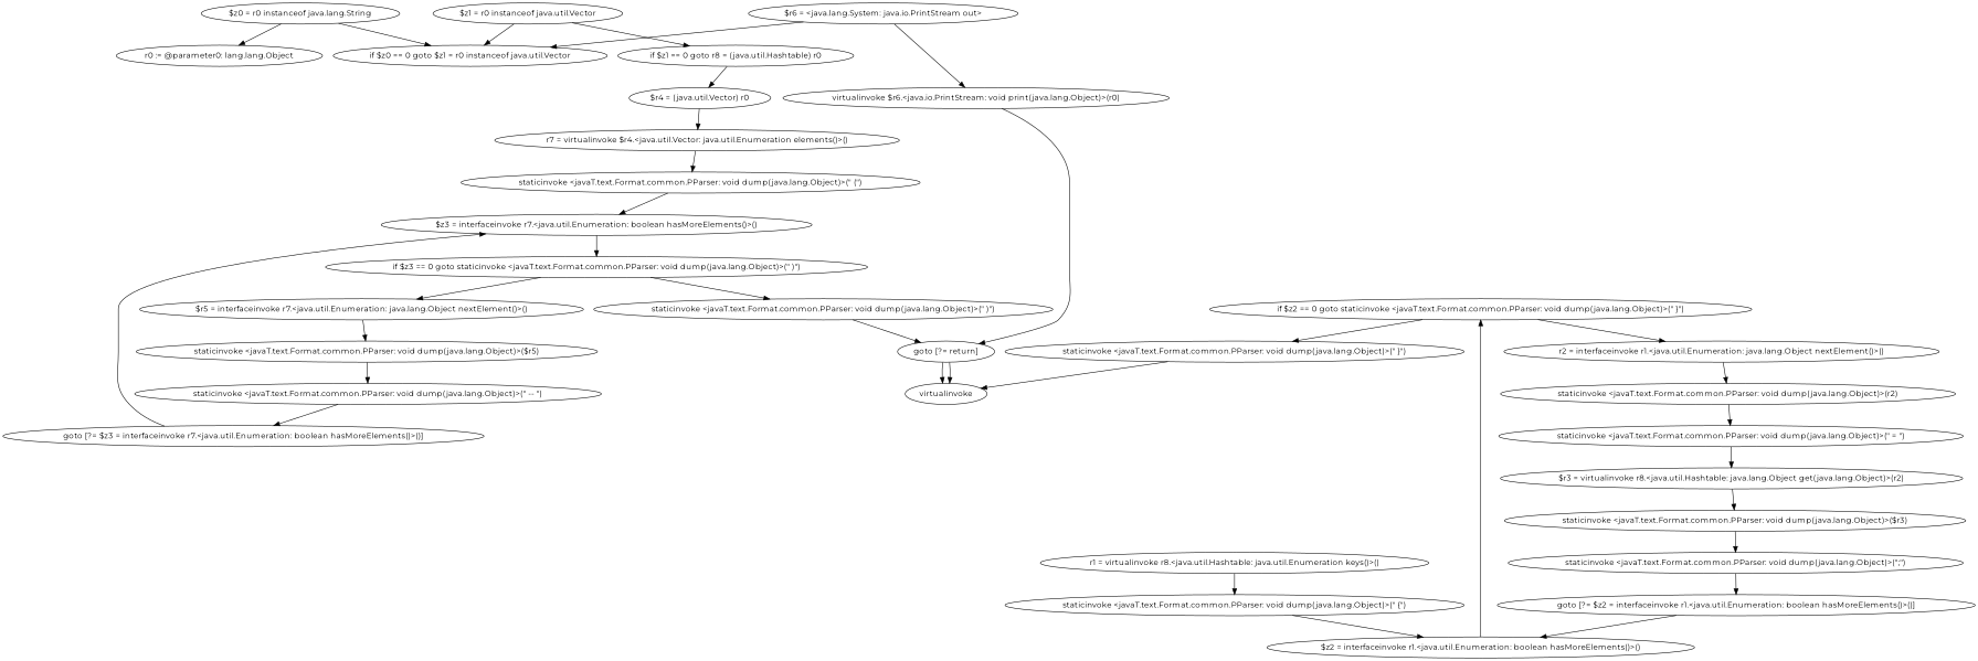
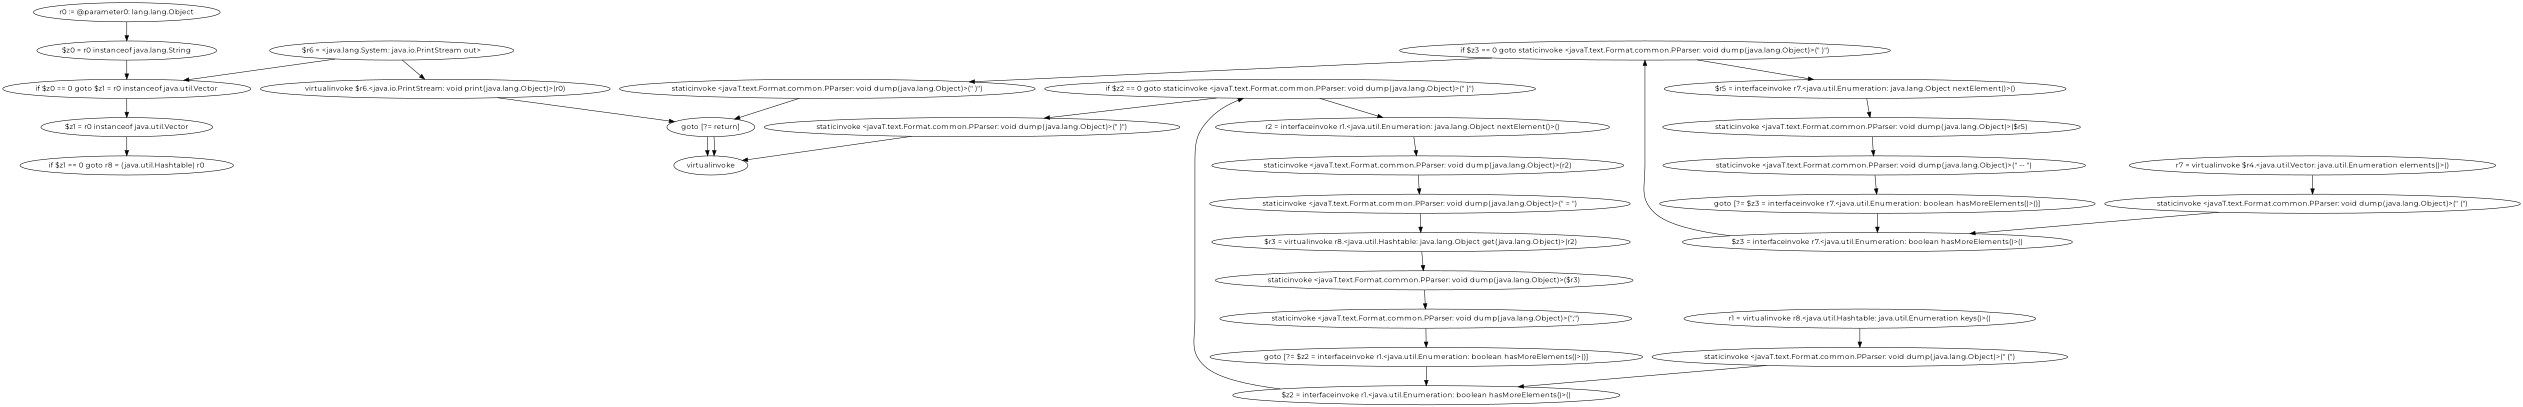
  digraph {
    fontname=Montserrat
    node [fontname=Montserrat]
    edge [fontname=Montserrat]
    n1 [label="r0 := @parameter0: lang.lang.Object"]
    "$z0 = r0 instanceof java.lang.String"
    "if $z0 == 0 goto $z1 = r0 instanceof java.util.Vector"
    "$z1 = r0 instanceof java.util.Vector"
    "$r6 = <java.lang.System: java.io.PrintStream out>"
    "virtualinvoke $r6.<java.io.PrintStream: void print(java.lang.Object)>(r0)"
    "if $z1 == 0 goto r8 = (java.util.Hashtable) r0"
    "goto [?= return]"
    n9 [label=virtualinvoke]
-   "$r4 = (java.util.Vector) r0"
    "r7 = virtualinvoke $r4.<java.util.Vector: java.util.Enumeration elements()>()"
    "staticinvoke <javaT.text.Format.common.PParser: void dump(java.lang.Object)>(\" (\")"
    "$z3 = interfaceinvoke r7.<java.util.Enumeration: boolean hasMoreElements()>()"
    "if $z3 == 0 goto staticinvoke <javaT.text.Format.common.PParser: void dump(java.lang.Object)>(\" )\")"
    "$r5 = interfaceinvoke r7.<java.util.Enumeration: java.lang.Object nextElement()>()"
    "staticinvoke <javaT.text.Format.common.PParser: void dump(java.lang.Object)>(\" )\")"
    "staticinvoke <javaT.text.Format.common.PParser: void dump(java.lang.Object)>($r5)"
    "staticinvoke <javaT.text.Format.common.PParser: void dump(java.lang.Object)>(\" -- \")"
    "goto [?= $z3 = interfaceinvoke r7.<java.util.Enumeration: boolean hasMoreElements()>()]"
    "r1 = virtualinvoke r8.<java.util.Hashtable: java.util.Enumeration keys()>()"
    "staticinvoke <javaT.text.Format.common.PParser: void dump(java.lang.Object)>(\" {\")"
    "$z2 = interfaceinvoke r1.<java.util.Enumeration: boolean hasMoreElements()>()"
    "if $z2 == 0 goto staticinvoke <javaT.text.Format.common.PParser: void dump(java.lang.Object)>(\" }\")"
    "r2 = interfaceinvoke r1.<java.util.Enumeration: java.lang.Object nextElement()>()"
    "staticinvoke <javaT.text.Format.common.PParser: void dump(java.lang.Object)>(\" }\")"
    "staticinvoke <javaT.text.Format.common.PParser: void dump(java.lang.Object)>(r2)"
    "staticinvoke <javaT.text.Format.common.PParser: void dump(java.lang.Object)>(\" = \")"
    "$r3 = virtualinvoke r8.<java.util.Hashtable: java.lang.Object get(java.lang.Object)>(r2)"
    "staticinvoke <javaT.text.Format.common.PParser: void dump(java.lang.Object)>($r3)"
    "staticinvoke <javaT.text.Format.common.PParser: void dump(java.lang.Object)>(\";\")"
    "goto [?= $z2 = interfaceinvoke r1.<java.util.Enumeration: boolean hasMoreElements()>()]"
-   "$z0 = r0 instanceof java.lang.String" -> n1
+   n1 -> "$z0 = r0 instanceof java.lang.String"
    "$z0 = r0 instanceof java.lang.String" -> "if $z0 == 0 goto $z1 = r0 instanceof java.util.Vector"
-   "$z1 = r0 instanceof java.util.Vector" -> "if $z0 == 0 goto $z1 = r0 instanceof java.util.Vector"
+   "if $z0 == 0 goto $z1 = r0 instanceof java.util.Vector" -> "$z1 = r0 instanceof java.util.Vector"
    "$z1 = r0 instanceof java.util.Vector" -> "if $z1 == 0 goto r8 = (java.util.Hashtable) r0"
    "$r6 = <java.lang.System: java.io.PrintStream out>" -> "if $z0 == 0 goto $z1 = r0 instanceof java.util.Vector"
    "$r6 = <java.lang.System: java.io.PrintStream out>" -> "virtualinvoke $r6.<java.io.PrintStream: void print(java.lang.Object)>(r0)"
    "virtualinvoke $r6.<java.io.PrintStream: void print(java.lang.Object)>(r0)" -> "goto [?= return]"
-   "if $z1 == 0 goto r8 = (java.util.Hashtable) r0" -> "$r4 = (java.util.Vector) r0"
    "goto [?= return]" -> n9
    "goto [?= return]" -> n9
-   "$r4 = (java.util.Vector) r0" -> "r7 = virtualinvoke $r4.<java.util.Vector: java.util.Enumeration elements()>()"
    "r7 = virtualinvoke $r4.<java.util.Vector: java.util.Enumeration elements()>()" -> "staticinvoke <javaT.text.Format.common.PParser: void dump(java.lang.Object)>(\" (\")"
    "staticinvoke <javaT.text.Format.common.PParser: void dump(java.lang.Object)>(\" (\")" -> "$z3 = interfaceinvoke r7.<java.util.Enumeration: boolean hasMoreElements()>()"
    "$z3 = interfaceinvoke r7.<java.util.Enumeration: boolean hasMoreElements()>()" -> "if $z3 == 0 goto staticinvoke <javaT.text.Format.common.PParser: void dump(java.lang.Object)>(\" )\")"
    "if $z3 == 0 goto staticinvoke <javaT.text.Format.common.PParser: void dump(java.lang.Object)>(\" )\")" -> "$r5 = interfaceinvoke r7.<java.util.Enumeration: java.lang.Object nextElement()>()"
    "if $z3 == 0 goto staticinvoke <javaT.text.Format.common.PParser: void dump(java.lang.Object)>(\" )\")" -> "staticinvoke <javaT.text.Format.common.PParser: void dump(java.lang.Object)>(\" )\")"
    "$r5 = interfaceinvoke r7.<java.util.Enumeration: java.lang.Object nextElement()>()" -> "staticinvoke <javaT.text.Format.common.PParser: void dump(java.lang.Object)>($r5)"
    "staticinvoke <javaT.text.Format.common.PParser: void dump(java.lang.Object)>(\" )\")" -> "goto [?= return]"
    "staticinvoke <javaT.text.Format.common.PParser: void dump(java.lang.Object)>($r5)" -> "staticinvoke <javaT.text.Format.common.PParser: void dump(java.lang.Object)>(\" -- \")"
    "staticinvoke <javaT.text.Format.common.PParser: void dump(java.lang.Object)>(\" -- \")" -> "goto [?= $z3 = interfaceinvoke r7.<java.util.Enumeration: boolean hasMoreElements()>()]"
    "goto [?= $z3 = interfaceinvoke r7.<java.util.Enumeration: boolean hasMoreElements()>()]" -> "$z3 = interfaceinvoke r7.<java.util.Enumeration: boolean hasMoreElements()>()"
    "r1 = virtualinvoke r8.<java.util.Hashtable: java.util.Enumeration keys()>()" -> "staticinvoke <javaT.text.Format.common.PParser: void dump(java.lang.Object)>(\" {\")"
    "staticinvoke <javaT.text.Format.common.PParser: void dump(java.lang.Object)>(\" {\")" -> "$z2 = interfaceinvoke r1.<java.util.Enumeration: boolean hasMoreElements()>()"
    "$z2 = interfaceinvoke r1.<java.util.Enumeration: boolean hasMoreElements()>()" -> "if $z2 == 0 goto staticinvoke <javaT.text.Format.common.PParser: void dump(java.lang.Object)>(\" }\")"
    "if $z2 == 0 goto staticinvoke <javaT.text.Format.common.PParser: void dump(java.lang.Object)>(\" }\")" -> "r2 = interfaceinvoke r1.<java.util.Enumeration: java.lang.Object nextElement()>()"
    "if $z2 == 0 goto staticinvoke <javaT.text.Format.common.PParser: void dump(java.lang.Object)>(\" }\")" -> "staticinvoke <javaT.text.Format.common.PParser: void dump(java.lang.Object)>(\" }\")"
    "r2 = interfaceinvoke r1.<java.util.Enumeration: java.lang.Object nextElement()>()" -> "staticinvoke <javaT.text.Format.common.PParser: void dump(java.lang.Object)>(r2)"
    "staticinvoke <javaT.text.Format.common.PParser: void dump(java.lang.Object)>(\" }\")" -> n9
    "staticinvoke <javaT.text.Format.common.PParser: void dump(java.lang.Object)>(r2)" -> "staticinvoke <javaT.text.Format.common.PParser: void dump(java.lang.Object)>(\" = \")"
    "staticinvoke <javaT.text.Format.common.PParser: void dump(java.lang.Object)>(\" = \")" -> "$r3 = virtualinvoke r8.<java.util.Hashtable: java.lang.Object get(java.lang.Object)>(r2)"
    "$r3 = virtualinvoke r8.<java.util.Hashtable: java.lang.Object get(java.lang.Object)>(r2)" -> "staticinvoke <javaT.text.Format.common.PParser: void dump(java.lang.Object)>($r3)"
    "staticinvoke <javaT.text.Format.common.PParser: void dump(java.lang.Object)>($r3)" -> "staticinvoke <javaT.text.Format.common.PParser: void dump(java.lang.Object)>(\";\")"
    "staticinvoke <javaT.text.Format.common.PParser: void dump(java.lang.Object)>(\";\")" -> "goto [?= $z2 = interfaceinvoke r1.<java.util.Enumeration: boolean hasMoreElements()>()]"
    "goto [?= $z2 = interfaceinvoke r1.<java.util.Enumeration: boolean hasMoreElements()>()]" -> "$z2 = interfaceinvoke r1.<java.util.Enumeration: boolean hasMoreElements()>()"
  }
